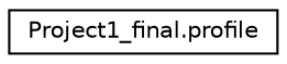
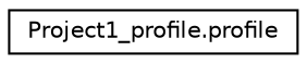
  digraph {
    rankdir=TB
-   n1 [color=black fillcolor=white fontname=Helvetica fontsize=10 height=0.2 label="Project1_final.profile" shape=record style=filled width=0.4]
+   n1 [color=black fillcolor=white fontname=Helvetica fontsize=10 height=0.2 label="Project1_profile.profile" shape=record style=filled width=0.4]
  }
